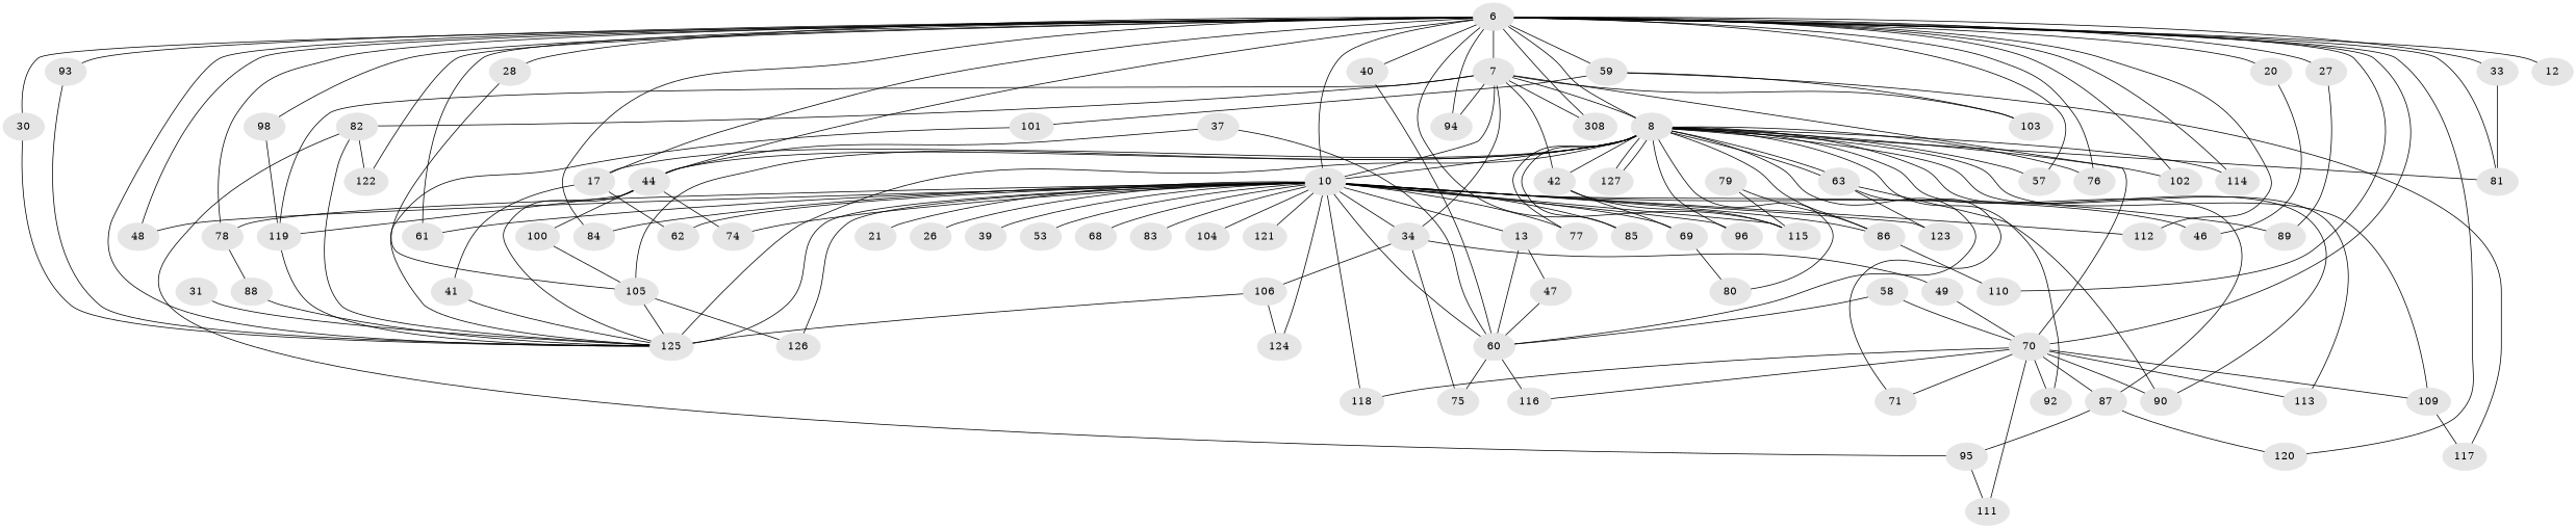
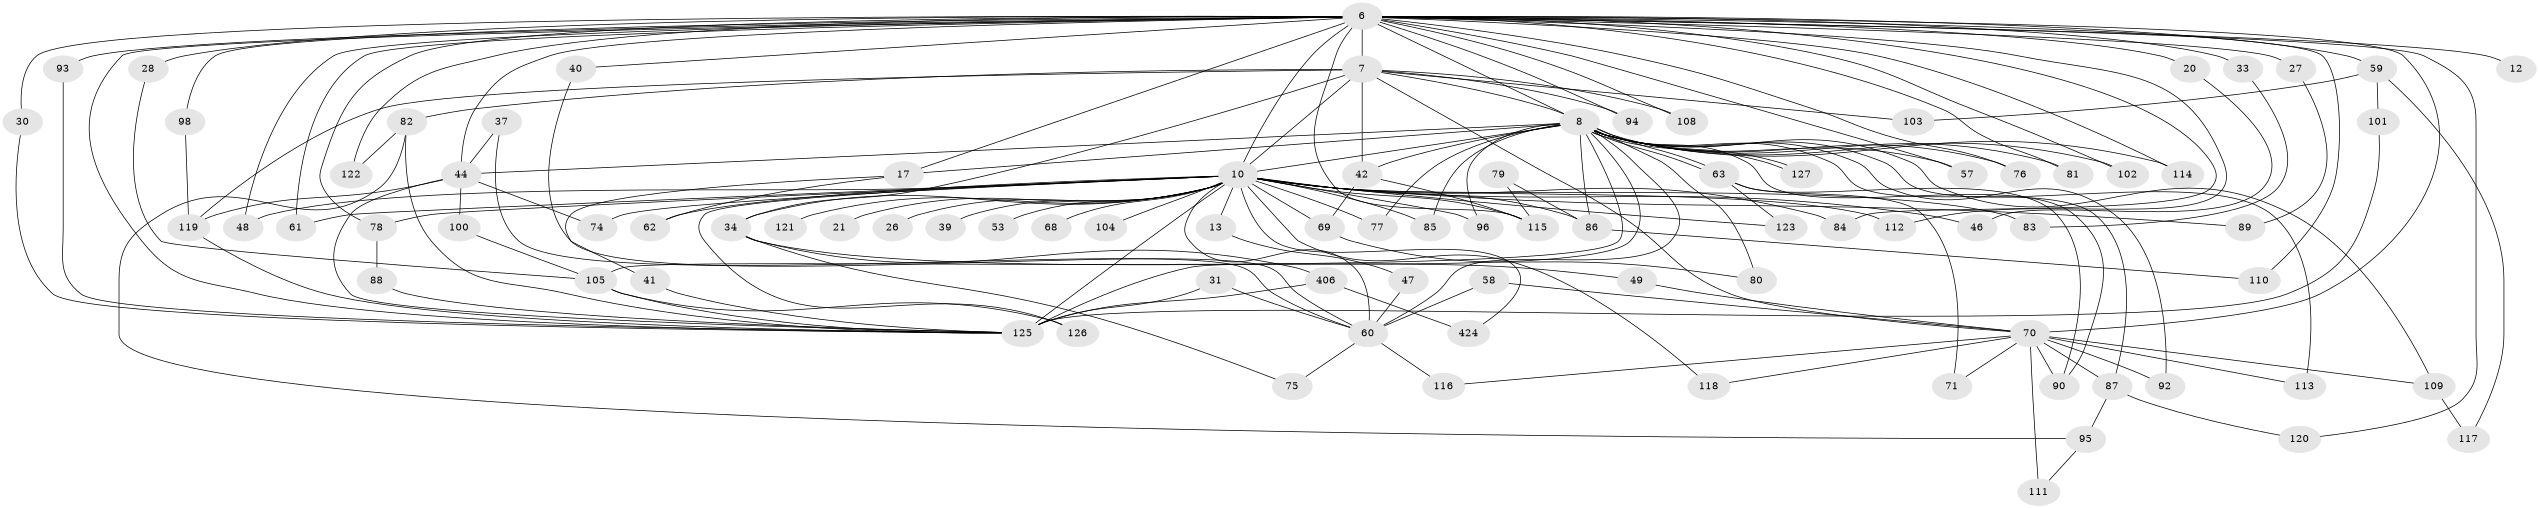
  graph {
    node [color=gray90 style=filled]
    6 [super="+3+2"]
    7 [super="+1"]
    8
    10 [super="+5+9"]
    12
    17
    20 [super="+14"]
    27
    28
    30
    33
    40
    44 [super="+15"]
    48
    57
    59 [super="+43"]
    61
    70 [super="+65+35"]
    76
    78 [super="+56+52"]
    81
    84
    93
    94
    98
    102 [super="+99"]
-   108 [label=308]
+   108
    110
    112
    114
    115 [super="+54"]
    120
    122
    125 [super="+67+97"]
    34 [super="+32"]
    42 [super="+23"]
    82
    103
    119 [super="+66"]
    60 [super="+22+51"]
    63
    77
    80
    85
    86 [super="+64"]
    87
    90 [super="+72"]
    92
    96
    105 [super="+24"]
    n51 [label=127]
    109
    113
    13
    21
    26
    39
    46
    53
    62
    68
    69
    74
    83
    89
    104
    118
    121
    123
-   124
+   124 [label=424]
    126
    41
    100
    101
    117
    116
    71
    111
    88
    49
    75
-   106
+   106 [label=406]
    95 [super="+91"]
    47
    31
    37
    58
    79
    6 -- 7 [weight=6]
    6 -- 8 [weight=3]
    6 -- 10 [weight=12]
    6 -- 12 [weight=2]
    6 -- 17
    6 -- 20 [weight=2]
    6 -- 27
    6 -- 28
    6 -- 30
    6 -- 33 [weight=2]
    6 -- 40
    6 -- 44 [weight=2]
    6 -- 48
    6 -- 57
    6 -- 59 [weight=3]
    6 -- 61
    6 -- 70 [weight=3]
    6 -- 76
    6 -- 78
    6 -- 81
    6 -- 84
    6 -- 93
    6 -- 94
    6 -- 98
    6 -- 102 [weight=2]
    6 -- 108
    6 -- 110
    6 -- 112
    6 -- 114
    6 -- 115 [weight=2]
    6 -- 120
    6 -- 122
    6 -- 125
    7 -- 8 [weight=2]
    7 -- 10 [weight=8]
    7 -- 70 [weight=2]
    7 -- 94
    7 -- 108
    7 -- 34
    7 -- 42
    7 -- 82
    7 -- 103
    7 -- 119
    8 -- 10 [weight=4]
    8 -- 17
    8 -- 44
    8 -- 57
    8 -- 76
    8 -- 81
    8 -- 102
    8 -- 114
    8 -- 125
    8 -- 42 [weight=2]
    8 -- 60 [weight=2]
    8 -- 63
    8 -- 63
    8 -- 77
    8 -- 80
    8 -- 85
    8 -- 86
    8 -- 87
    8 -- 90
    8 -- 92
    8 -- 96
    8 -- 105 [weight=2]
    8 -- n51
    8 -- n51
    8 -- 109
    8 -- 113
    10 -- 48
    10 -- 61
    10 -- 78 [weight=3]
    10 -- 84
    10 -- 112
    10 -- 115
    10 -- 125 [weight=9]
    10 -- 34 [weight=2]
    10 -- 60 [weight=3]
    10 -- 77
    10 -- 85
    10 -- 86 [weight=2]
    10 -- 96
    10 -- 13 [weight=2]
    10 -- 21 [weight=2]
    10 -- 26
    10 -- 39
    10 -- 46
    10 -- 53 [weight=2]
    10 -- 62
    10 -- 68 [weight=2]
    10 -- 69
    10 -- 74
    10 -- 83
    10 -- 89
    10 -- 104 [weight=2]
    10 -- 118
    10 -- 121 [weight=2]
    10 -- 123
    10 -- 124
    10 -- 126
    17 -- 62
    17 -- 41
    20 -- 46
    27 -- 89
    28 -- 105
    30 -- 125
-   33 -- 81
+   33 -- 83
    40 -- 60
    44 -- 125
    44 -- 119 [weight=2]
    44 -- 74
    44 -- 100
    59 -- 103
    59 -- 101
    59 -- 117
    70 -- 87
    70 -- 90
    70 -- 92
    70 -- 109
    70 -- 113
    70 -- 118
    70 -- 116
    70 -- 71
    70 -- 111
    78 -- 88
    93 -- 125
    98 -- 119
    34 -- 49
    34 -- 75
    34 -- 106
    42 -- 115
    42 -- 69
    82 -- 122
    82 -- 125
    82 -- 95
    119 -- 125
    60 -- 116
    60 -- 75
    63 -- 90
    63 -- 123
    63 -- 71
    86 -- 110
    87 -- 120
    87 -- 95 [weight=2]
    105 -- 125
    105 -- 126
    109 -- 117
    13 -- 47
    69 -- 80
    41 -- 125
    100 -- 105
    101 -- 125
    88 -- 125
    49 -- 70
    106 -- 125
    106 -- 124
    95 -- 111
    47 -- 60
    31 -- 125
-   13 -- 60
+   31 -- 60
    37 -- 44
    37 -- 60
    58 -- 70
    58 -- 60
    79 -- 115
    79 -- 86
  }
